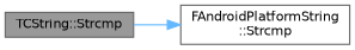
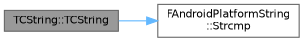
  digraph {
    rankdir=LR
    node [fontname=Helvetica fontsize=10 shape=box style=filled]
-   n1 [color=gray40 fillcolor=grey60 fontcolor=black height=0.2 label="TCString::Strcmp" width=0.4]
+   n1 [color=gray40 fillcolor=grey60 fontcolor=black height=0.2 label="TCString::TCString" width=0.4]
    n2 [color=grey40 fillcolor=white height=0.2 label="FAndroidPlatformString\l::Strcmp" width=0.4]
    n1 -> n2 [color=steelblue1 fontname=Helvetica fontsize=10 labelfontname=Helvetica labelfontsize=10 style=solid]
  }
